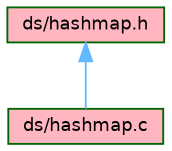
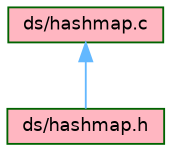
  digraph {
    node [color=darkgreen fillcolor=lightpink fontname=Helvetica fontsize=10 shape=box style=filled]
    n1 [fontcolor=black height=0.2 label="ds/hashmap.h" width=0.4]
    n2 [height=0.2 label="ds/hashmap.c" width=0.4]
-   n1 -> n2 [color=steelblue1 dir=back fontname=Helvetica fontsize=10 labelfontname=Helvetica labelfontsize=10 style=solid]
+   n2 -> n1 [color=steelblue1 dir=back fontname=Helvetica fontsize=10 labelfontname=Helvetica labelfontsize=10 style=solid]
  }
